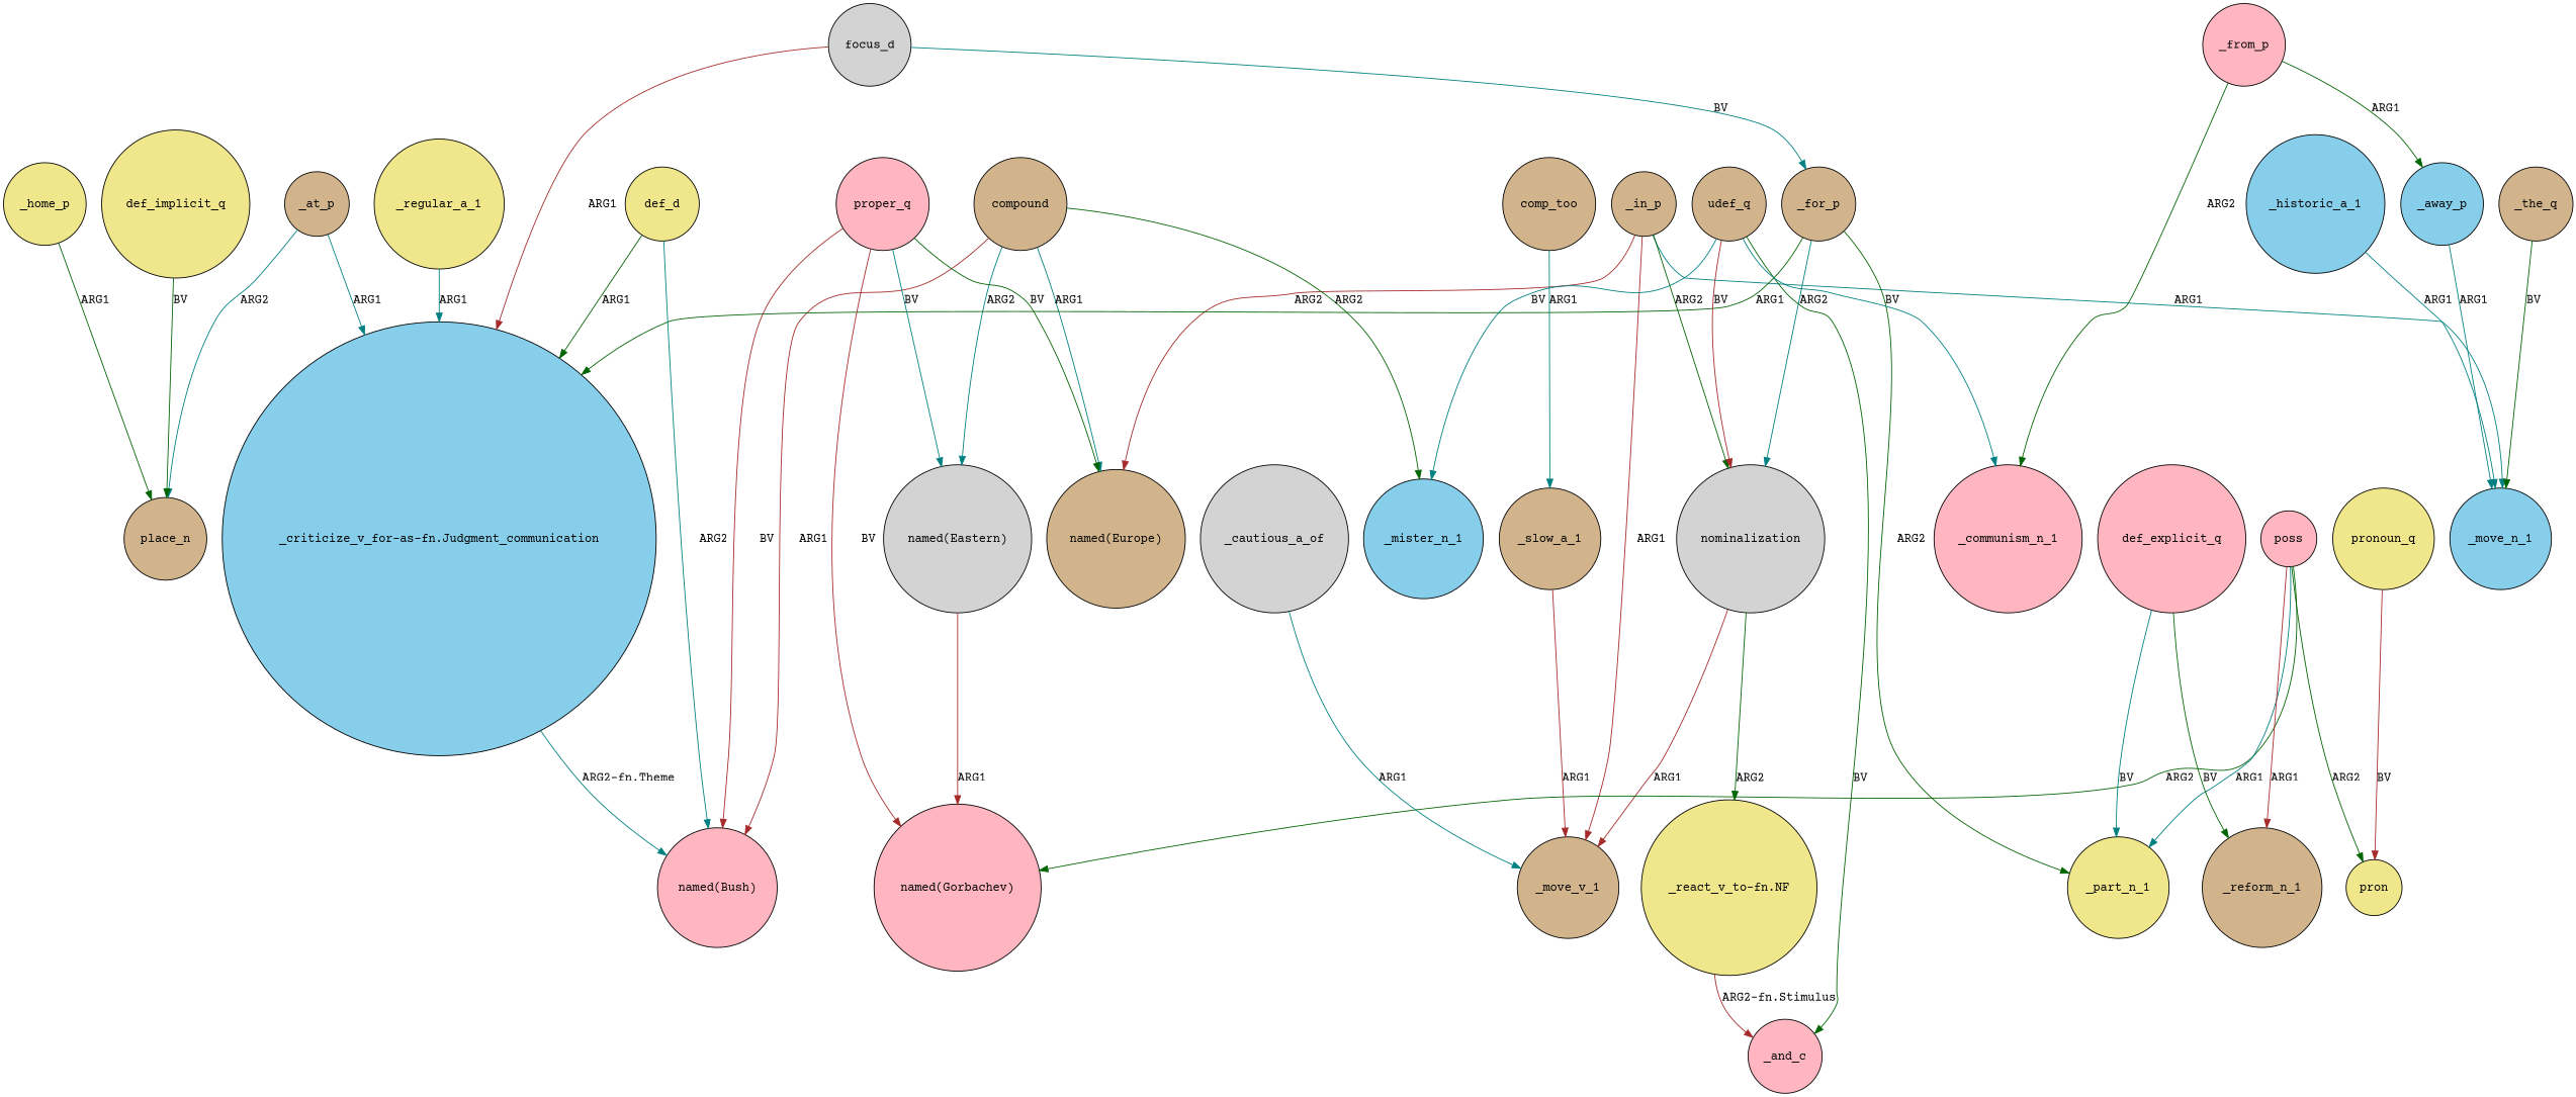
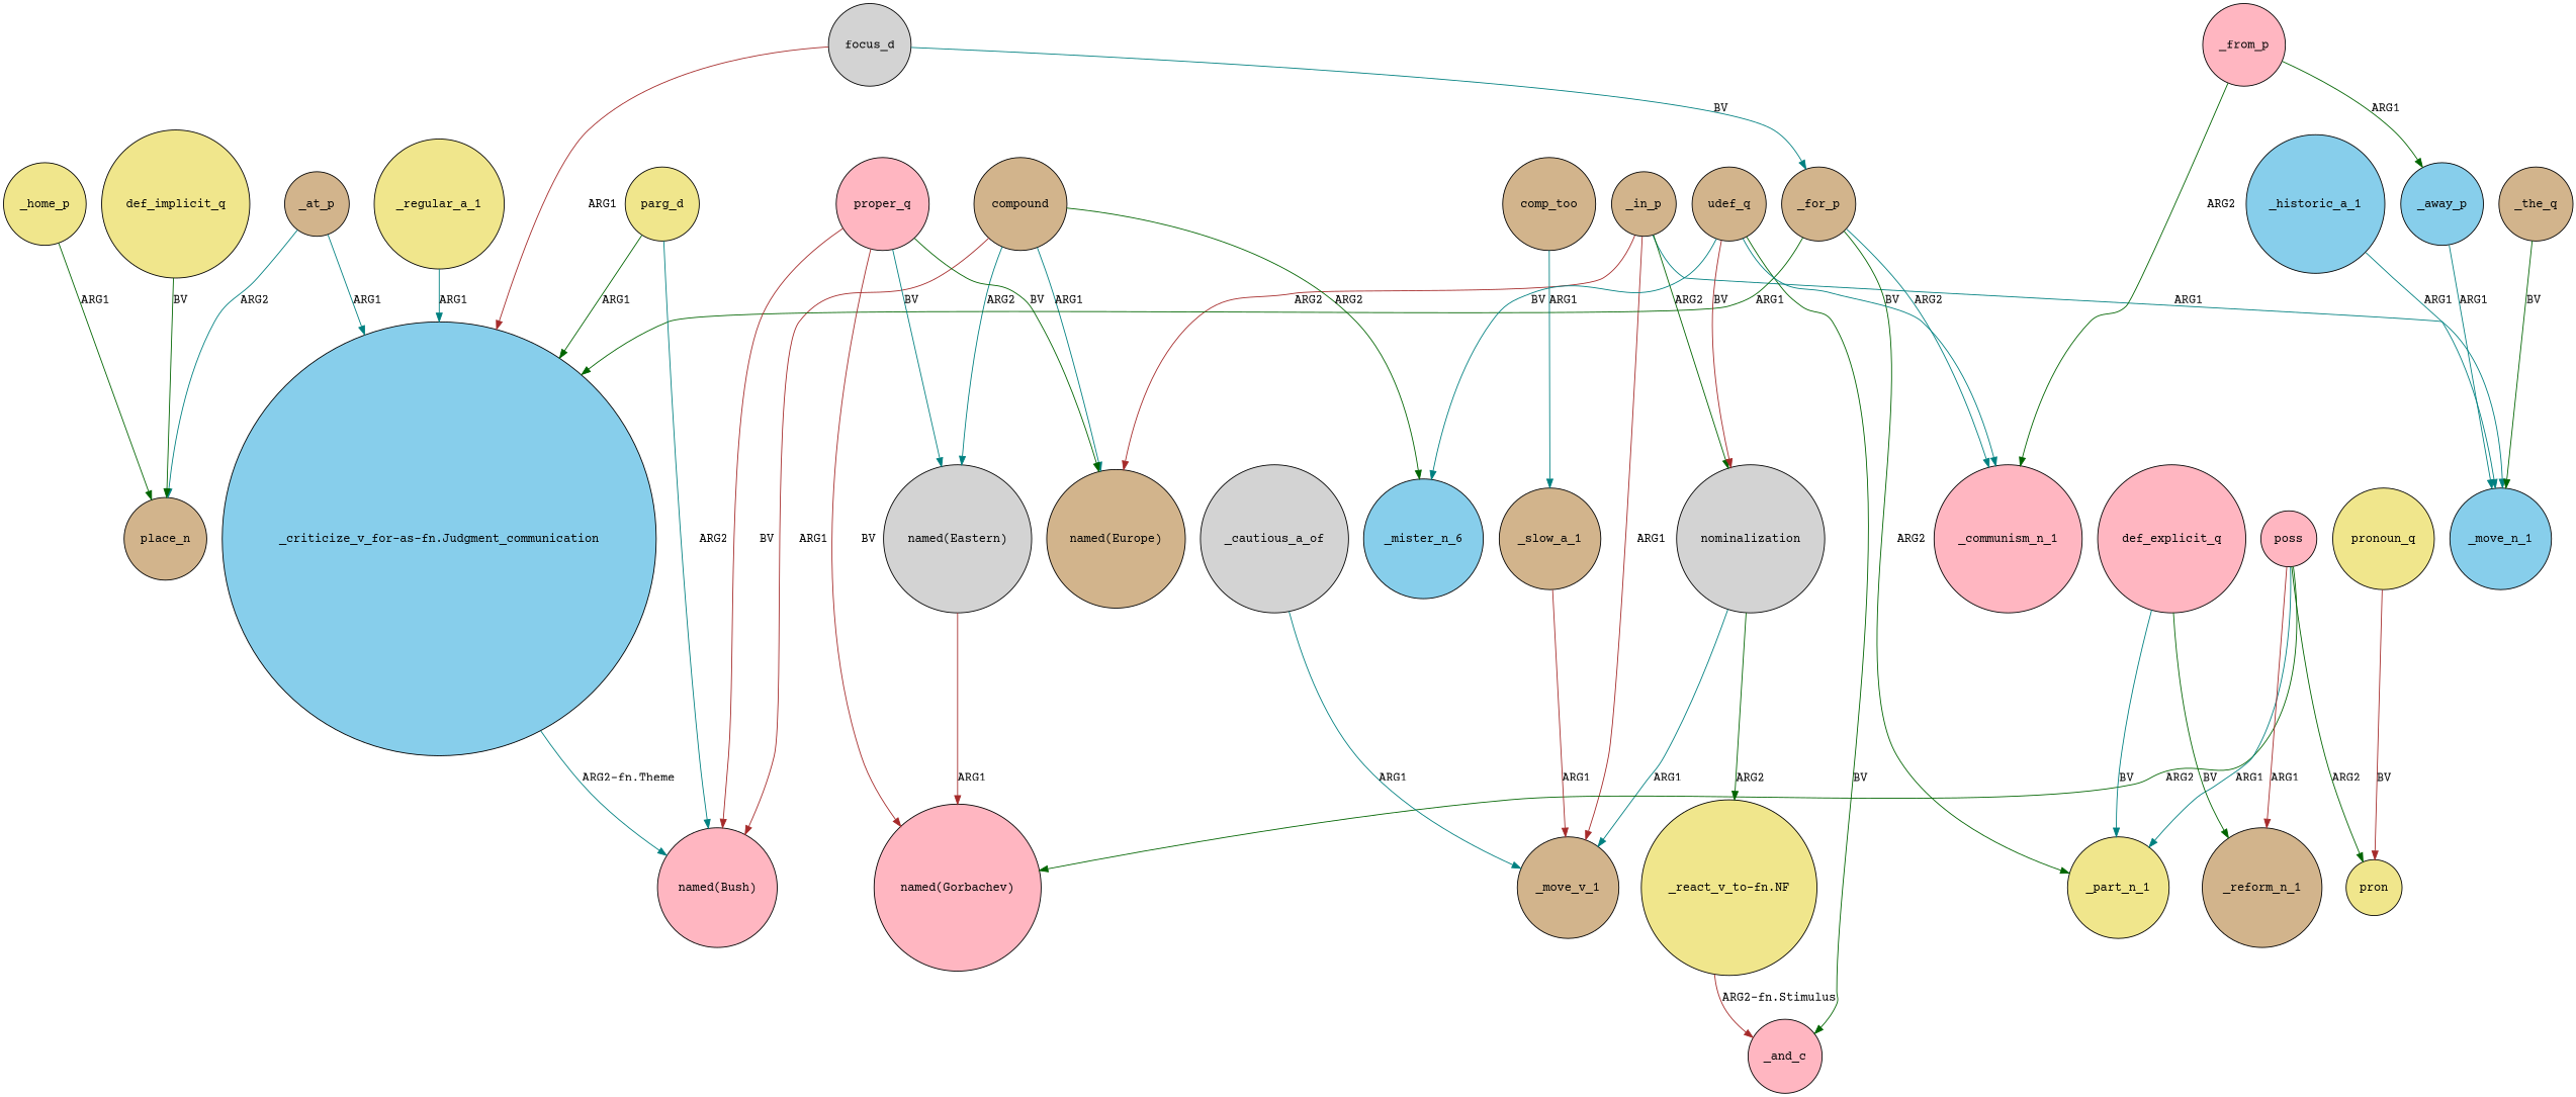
  digraph {
    fontname="Courier Prime"
    node [fillcolor=tan fontname="Courier Prime" shape=circle style=filled]
    edge [color=teal fontname="Courier Prime"]
    _at_p
    place_n
    "_criticize_v_for-as-fn.Judgment_communication" [fillcolor=skyblue]
    "named(Bush)" [fillcolor=lightpink]
    _move_n_1 [fillcolor=skyblue]
    _in_p
    _move_v_1
    "named(Europe)"
    nominalization [fillcolor=lightgrey]
    "_react_v_to-fn.NF" [fillcolor=khaki]
    poss [fillcolor=lightpink]
    "named(Gorbachev)" [fillcolor=lightpink]
    pron [fillcolor=khaki]
    _part_n_1 [fillcolor=khaki]
    _reform_n_1
    compound
-   _mister_n_1 [fillcolor=skyblue]
+   _mister_n_1 [fillcolor=skyblue label=_mister_n_6]
    "named(Eastern)" [fillcolor=lightgrey]
    _for_p
    _and_c [fillcolor=lightpink]
    udef_q
    _communism_n_1 [fillcolor=lightpink]
    _from_p [fillcolor=lightpink]
    _away_p [fillcolor=skyblue]
    def_implicit_q [fillcolor=khaki]
    _the_q
    focus_d [fillcolor=lightgrey]
    proper_q [fillcolor=lightpink]
-   parg_d [fillcolor=khaki label=def_d]
+   parg_d [fillcolor=khaki]
    _cautious_a_of [fillcolor=lightgrey]
    pronoun_q [fillcolor=khaki]
    comp_too
    _slow_a_1
    _historic_a_1 [fillcolor=skyblue]
    def_explicit_q [fillcolor=lightpink]
    _regular_a_1 [fillcolor=khaki]
    _home_p [fillcolor=khaki]
    _at_p -> place_n [label=ARG2]
    _at_p -> "_criticize_v_for-as-fn.Judgment_communication" [label=ARG1]
    "_criticize_v_for-as-fn.Judgment_communication" -> "named(Bush)" [label="ARG2-fn.Theme"]
    _in_p -> _move_n_1 [label=ARG1]
    _in_p -> _move_v_1 [color=brown label=ARG1]
    _in_p -> "named(Europe)" [color=brown label=ARG2]
    _in_p -> nominalization [color=darkgreen label=ARG2]
-   nominalization -> _move_v_1 [color=brown label=ARG1]
+   nominalization -> _move_v_1 [label=ARG1]
    nominalization -> "_react_v_to-fn.NF" [color=darkgreen label=ARG2]
    "_react_v_to-fn.NF" -> _and_c [color=brown label="ARG2-fn.Stimulus"]
    poss -> "named(Gorbachev)" [color=darkgreen label=ARG2]
    poss -> pron [color=darkgreen label=ARG2]
    poss -> _part_n_1 [label=ARG1]
    poss -> _reform_n_1 [color=brown label=ARG1]
    compound -> "named(Bush)" [color=brown label=ARG1]
    compound -> "named(Europe)" [label=ARG1]
    compound -> _mister_n_1 [color=darkgreen label=ARG2]
    compound -> "named(Eastern)" [label=ARG2]
    "named(Eastern)" -> "named(Gorbachev)" [color=brown label=ARG1]
    _for_p -> "_criticize_v_for-as-fn.Judgment_communication" [color=darkgreen label=ARG1]
-   _for_p -> nominalization [label=ARG2]
+   _for_p -> _communism_n_1 [label=ARG2]
    _for_p -> _part_n_1 [color=darkgreen label=ARG2]
    udef_q -> nominalization [color=brown label=BV]
    udef_q -> _mister_n_1 [label=BV]
    udef_q -> _and_c [color=darkgreen label=BV]
    udef_q -> _communism_n_1 [label=BV]
    _from_p -> _communism_n_1 [color=darkgreen label=ARG2]
    _from_p -> _away_p [color=darkgreen label=ARG1]
    _away_p -> _move_n_1 [label=ARG1]
    def_implicit_q -> place_n [color=darkgreen label=BV]
    _the_q -> _move_n_1 [color=darkgreen label=BV]
    focus_d -> "_criticize_v_for-as-fn.Judgment_communication" [color=brown label=ARG1]
    focus_d -> _for_p [label=BV]
    proper_q -> "named(Bush)" [color=brown label=BV]
    proper_q -> "named(Europe)" [color=darkgreen label=BV]
    proper_q -> "named(Gorbachev)" [color=brown label=BV]
    proper_q -> "named(Eastern)" [label=BV]
    parg_d -> "_criticize_v_for-as-fn.Judgment_communication" [color=darkgreen label=ARG1]
    parg_d -> "named(Bush)" [label=ARG2]
    _cautious_a_of -> _move_v_1 [label=ARG1]
    pronoun_q -> pron [color=brown label=BV]
    comp_too -> _slow_a_1 [label=ARG1]
    _slow_a_1 -> _move_v_1 [color=brown label=ARG1]
    _historic_a_1 -> _move_n_1 [label=ARG1]
    def_explicit_q -> _part_n_1 [label=BV]
    def_explicit_q -> _reform_n_1 [color=darkgreen label=BV]
    _regular_a_1 -> "_criticize_v_for-as-fn.Judgment_communication" [label=ARG1]
    _home_p -> place_n [color=darkgreen label=ARG1]
  }
